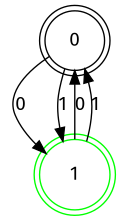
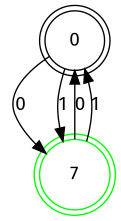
  digraph {
    fontname="Fira Sans"
    node [shape=doublecircle fontname="Fira Sans"]
    edge [fontname="Fira Sans"]
    0 [color=black]
-   1 [color=green]
+   1 [color=green label=7]
    0 -> 1 [label=0]
    0 -> 1 [label=1]
    1 -> 0 [label=0]
    1 -> 0 [label=1]
  }
